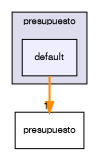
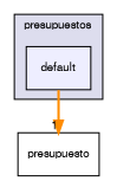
  digraph {
    compound=true
    node [fontname=FreeSans fontsize=10 shape=box]
    n1 [fillcolor="#eeeeff" label=default pencolor=black style=filled]
    n2 [label=presupuesto]
    subgraph cluster_1 {
      bgcolor="#ddddee"
      fontname=FreeSans
      fontsize=10
-     label=presupuesto
+     label=presupuestos
      pencolor=black
      n1
    }
    n1 -> n2 [headlabel=1 labeldistance=1.5 labelfontname=FreeSans labelfontsize=9 color=darkorange style=bold]
  }
